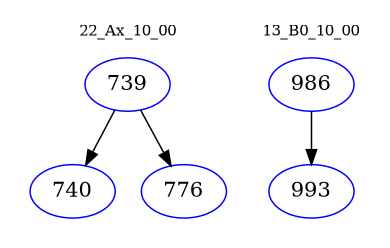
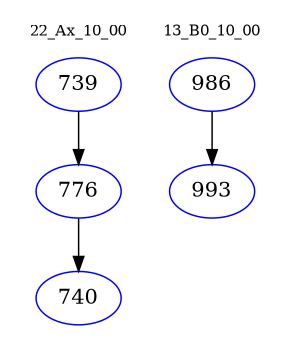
  digraph {
    fontname="DejaVu Serif"
    node [color=blue fontname="DejaVu Serif"]
    edge [color=black fontname="DejaVu Serif"]
    n1 [label=739]
    n2 [label=740]
    n3 [label=776]
    n4 [label=986]
    n5 [label=993]
    subgraph cluster_1 {
      color=white
      fontsize=10
      label="22_Ax_10_00"
      n1
      n2
      n3
    }
    subgraph cluster_2 {
      color=white
      fontsize=10
      label="13_B0_10_00"
      n4
      n5
    }
-   n1 -> n2
+   n3 -> n2
    n1 -> n3
    n4 -> n5
  }
